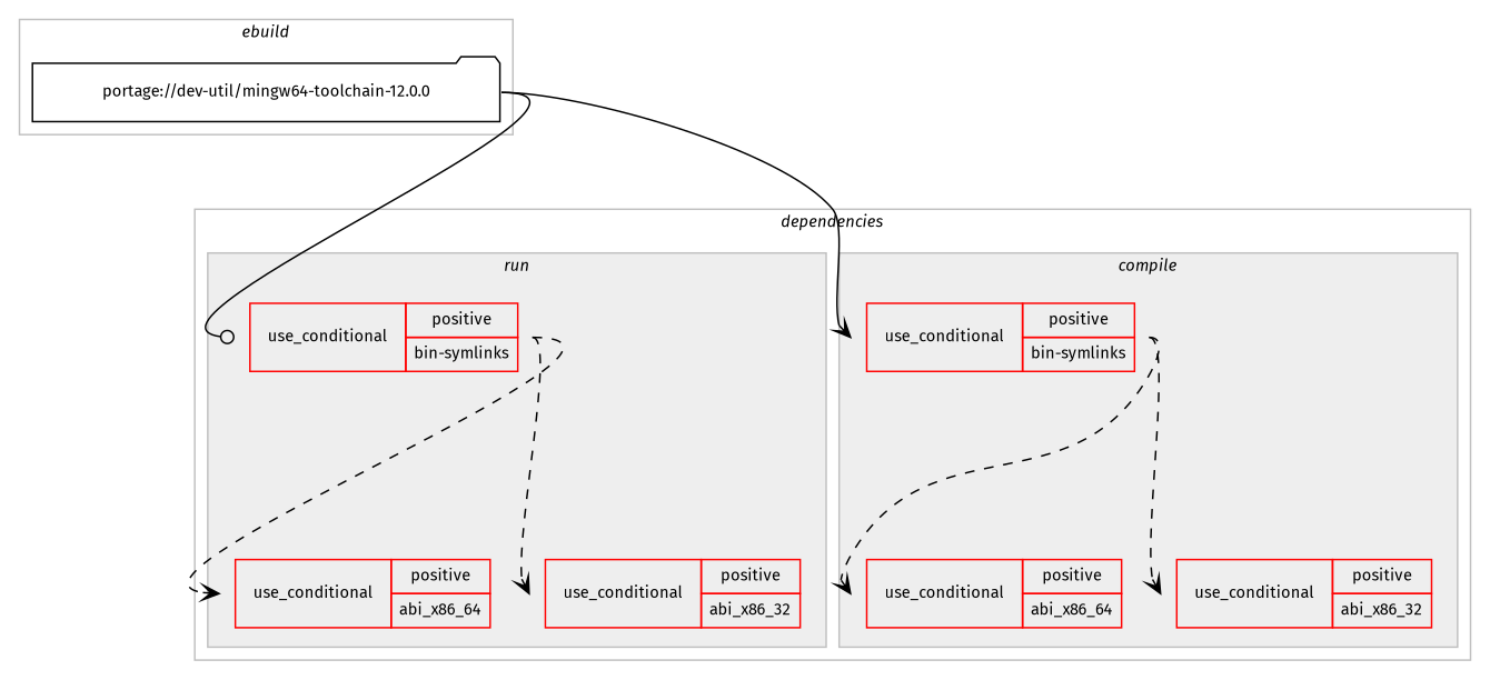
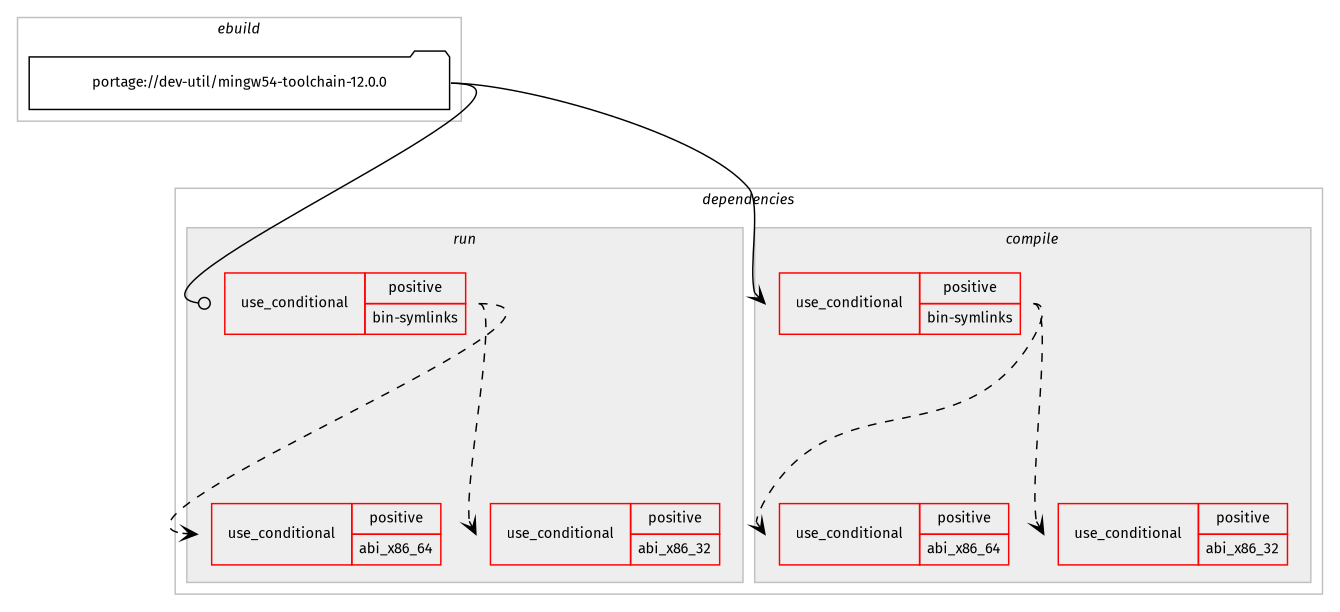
  digraph {
    compound=true
    concentrate=true
    fontname="Fira Sans"
    fontsize=10
    newrank=true
    rankdir=TB
    ranksep=1.5
    node [color=red fontname="Fira Sans" fontsize=10 shape=none]
    edge [arrowhead=vee headport=w style=dashed tailport=e weight=20 fontname="Fira Sans"]
-   n1 [color=black label="portage://dev-util/mingw64-toolchain-12.0.0" width=4 shape=folder]
+   n1 [color=black label="portage://dev-util/mingw54-toolchain-12.0.0" width=4 shape=folder]
    n2 [label=<<TABLE BORDER="0" CELLBORDER="1" CELLSPACING="0" CELLPADDING="4"><TR><TD ROWSPAN="3" CELLPADDING="10">use_conditional</TD></TR><TR><TD>positive</TD></TR><TR><TD>abi_x86_64</TD></TR></TABLE>>]
    n3 [label=<<TABLE BORDER="0" CELLBORDER="1" CELLSPACING="0" CELLPADDING="4"><TR><TD ROWSPAN="3" CELLPADDING="10">use_conditional</TD></TR><TR><TD>positive</TD></TR><TR><TD>abi_x86_32</TD></TR></TABLE>>]
    n4 [label=<<TABLE BORDER="0" CELLBORDER="1" CELLSPACING="0" CELLPADDING="4"><TR><TD ROWSPAN="3" CELLPADDING="10">use_conditional</TD></TR><TR><TD>positive</TD></TR><TR><TD>bin-symlinks</TD></TR></TABLE>>]
    n5 [label=<<TABLE BORDER="0" CELLBORDER="1" CELLSPACING="0" CELLPADDING="4"><TR><TD ROWSPAN="3" CELLPADDING="10">use_conditional</TD></TR><TR><TD>positive</TD></TR><TR><TD>abi_x86_64</TD></TR></TABLE>>]
    n6 [label=<<TABLE BORDER="0" CELLBORDER="1" CELLSPACING="0" CELLPADDING="4"><TR><TD ROWSPAN="3" CELLPADDING="10">use_conditional</TD></TR><TR><TD>positive</TD></TR><TR><TD>abi_x86_32</TD></TR></TABLE>>]
    n7 [label=<<TABLE BORDER="0" CELLBORDER="1" CELLSPACING="0" CELLPADDING="4"><TR><TD ROWSPAN="3" CELLPADDING="10">use_conditional</TD></TR><TR><TD>positive</TD></TR><TR><TD>bin-symlinks</TD></TR></TABLE>>]
    subgraph cluster_1 {
      color=gray
      label=<<i>ebuild</i>>
      rank=same
      n1
    }
    subgraph cluster_2 {
      color=gray
      label=<<i>dependencies</i>>
      subgraph cluster_3 {
        color=gray
        fillcolor="#eeeeee"
        label=<<i>compile</i>>
        style=filled
        subgraph sub_4 {
          color=gray
          fillcolor="#eeeeee"
          label=<<i>compile</i>>
          style=filled
          n4
          subgraph sub_5 {
            color=gray
            fillcolor="#eeeeee"
            label=<<i>compile</i>>
            style=filled
            n2
          }
          subgraph sub_6 {
            color=gray
            fillcolor="#eeeeee"
            label=<<i>compile</i>>
            style=filled
            n3
          }
        }
      }
      subgraph cluster_7 {
        color=gray
        fillcolor="#eeeeee"
        label=<<i>compile and run</i>>
        style=filled
      }
      subgraph cluster_8 {
        color=gray
        fillcolor="#eeeeee"
        label=<<i>run</i>>
        style=filled
        subgraph sub_9 {
          color=gray
          fillcolor="#eeeeee"
          label=<<i>run</i>>
          style=filled
          n7
          subgraph sub_10 {
            color=gray
            fillcolor="#eeeeee"
            label=<<i>run</i>>
            style=filled
            n5
          }
          subgraph sub_11 {
            color=gray
            fillcolor="#eeeeee"
            label=<<i>run</i>>
            style=filled
            n6
          }
        }
      }
    }
    subgraph cluster_12 {
      color=gray
      label=<<i>candidates</i>>
      rank=same
    }
    n1 -> n4 [style=solid]
    n1 -> n7 [arrowhead=odot style=solid]
    n4 -> n2
    n4 -> n3
    n7 -> n5
    n7 -> n6
  }
